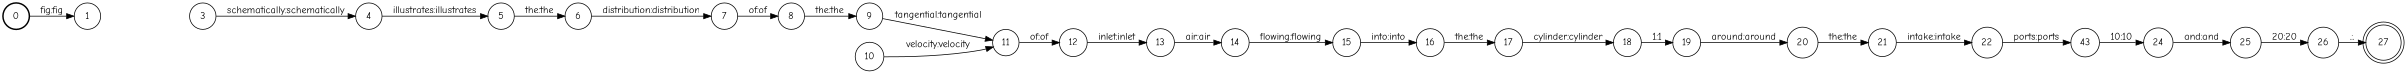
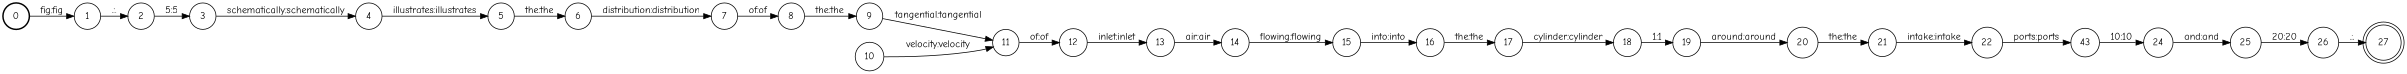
  digraph {
    fontname="Comic Neue"
    nodesep=0.25
    rankdir=LR
    ranksep=0.4
    node [fontname="Comic Neue" fontsize=14 shape=circle style=solid]
    edge [fontname="Comic Neue" fontsize=14]
    n1 [label=0 style=bold]
    n2 [label=1]
+   n3 [label=2]
    n4 [label=3]
    n5 [label=4]
    n6 [label=5]
    n7 [label=6]
    n8 [label=7]
    n9 [label=8]
    n10 [label=9]
    n11 [label=11]
    n12 [label=10]
    n13 [label=12]
    n14 [label=13]
    n15 [label=14]
    n16 [label=15]
    n17 [label=16]
    n18 [label=17]
    n19 [label=18]
    n20 [label=19]
    n21 [label=20]
    n22 [label=21]
    n23 [label=22]
    n24 [label=43]
    n25 [label=24]
    n26 [label=25]
    n27 [label=26]
    n28 [label=27 shape=doublecircle]
    n1 -> n2 [label="fig:fig"]
+   n2 -> n3 [label=".:."]
+   n3 -> n4 [label="5:5"]
    n4 -> n5 [label="schematically:schematically"]
    n5 -> n6 [label="illustrates:illustrates"]
    n6 -> n7 [label="the:the"]
    n7 -> n8 [label="distribution:distribution"]
    n8 -> n9 [label="of:of"]
    n9 -> n10 [label="the:the"]
    n10 -> n11 [label="tangential:tangential"]
    n11 -> n13 [label="of:of"]
    n12 -> n11 [label="velocity:velocity"]
    n13 -> n14 [label="inlet:inlet"]
    n14 -> n15 [label="air:air"]
    n15 -> n16 [label="flowing:flowing"]
    n16 -> n17 [label="into:into"]
    n17 -> n18 [label="the:the"]
    n18 -> n19 [label="cylinder:cylinder"]
    n19 -> n20 [label="1:1"]
    n20 -> n21 [label="around:around"]
    n21 -> n22 [label="the:the"]
    n22 -> n23 [label="intake:intake"]
    n23 -> n24 [label="ports:ports"]
    n24 -> n25 [label="10:10"]
    n25 -> n26 [label="and:and"]
    n26 -> n27 [label="20:20"]
    n27 -> n28 [label=".:."]
  }
